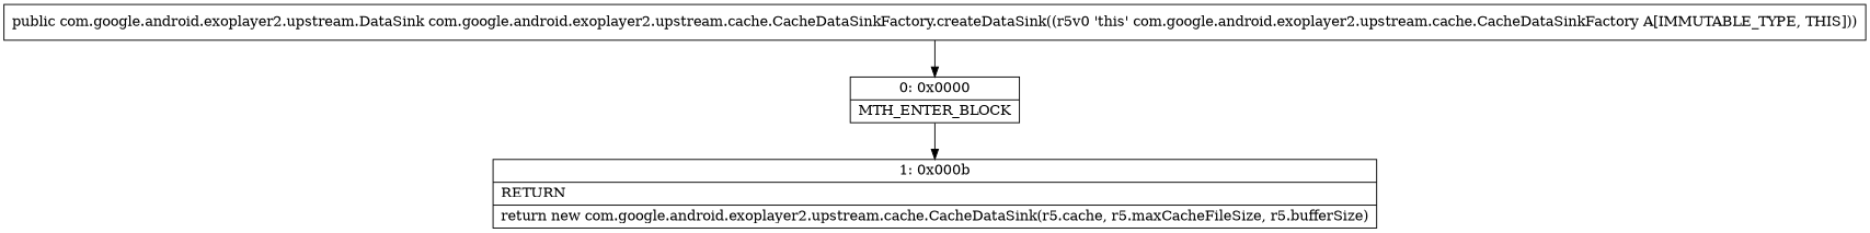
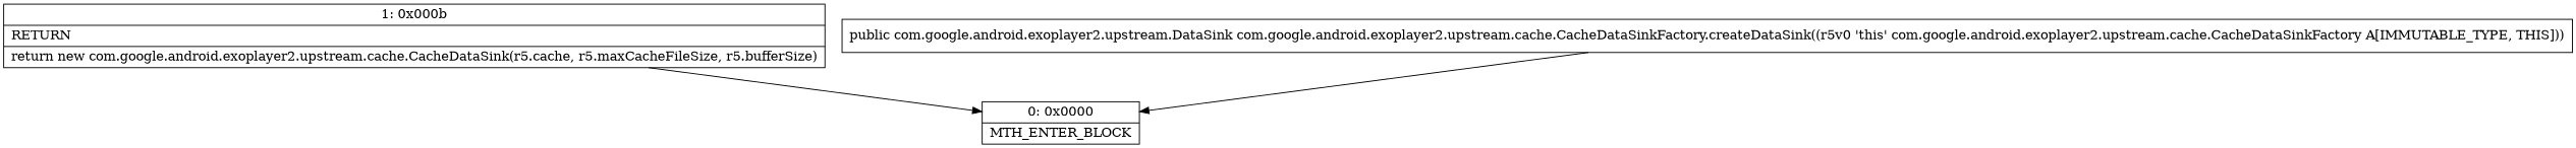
  digraph {
    node [shape=record]
    n1 [label="{0\:\ 0x0000|MTH_ENTER_BLOCK\l}"]
    n2 [label="{1\:\ 0x000b|RETURN\l|return new com.google.android.exoplayer2.upstream.cache.CacheDataSink(r5.cache, r5.maxCacheFileSize, r5.bufferSize)\l}"]
    n3 [label="{public com.google.android.exoplayer2.upstream.DataSink com.google.android.exoplayer2.upstream.cache.CacheDataSinkFactory.createDataSink((r5v0 'this' com.google.android.exoplayer2.upstream.cache.CacheDataSinkFactory A[IMMUTABLE_TYPE, THIS])) }"]
-   n1 -> n2
+   n2 -> n1
    n3 -> n1
  }
